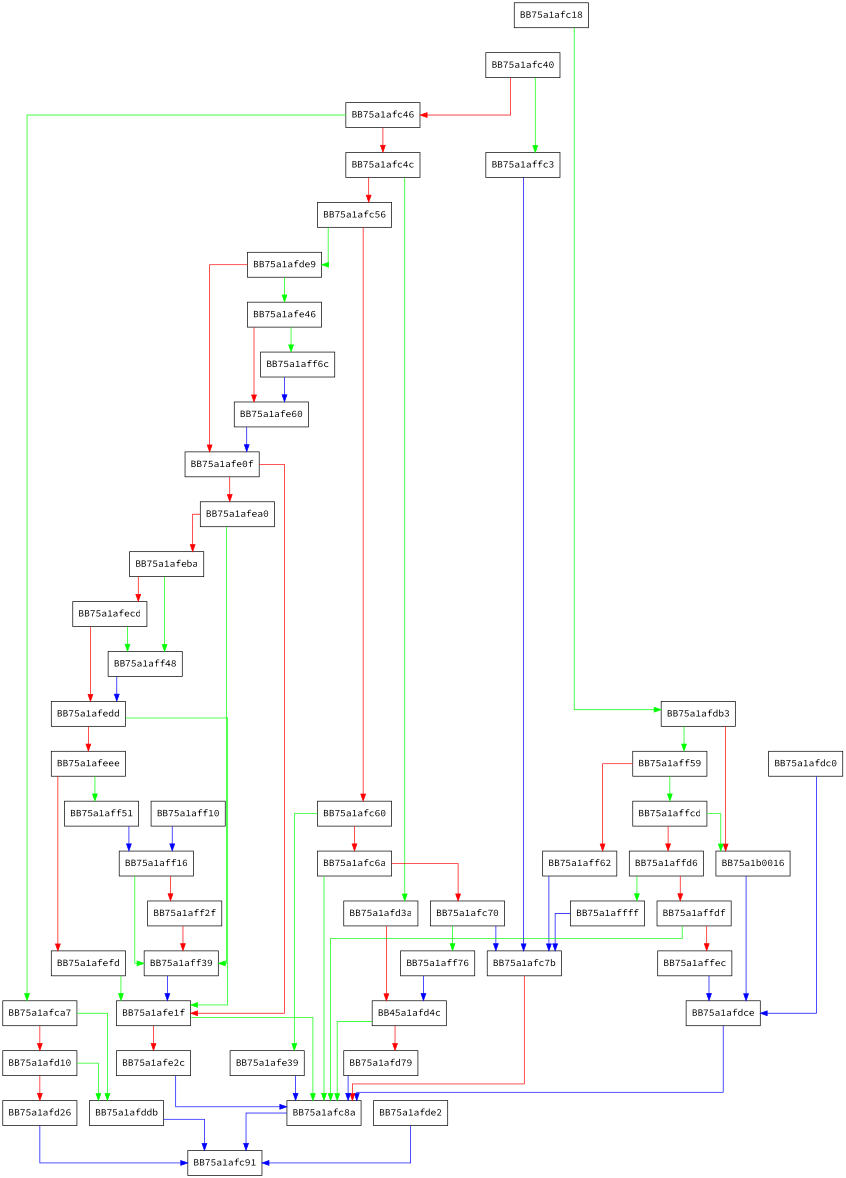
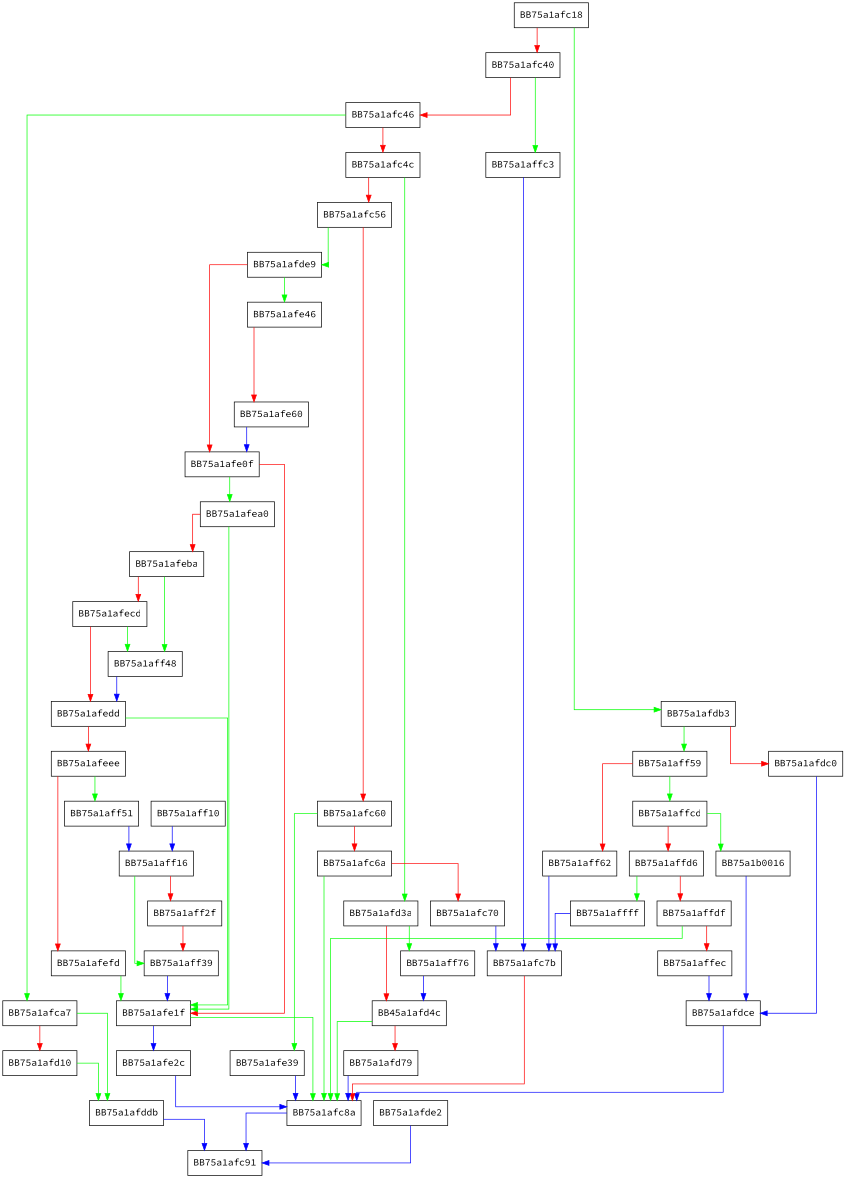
  digraph {
    fontname="Source Code Pro"
    splines=ortho
    node [fontname="Source Code Pro" shape=box]
    edge [color=red fontname="Source Code Pro"]
    BB75a1afc18
    BB75a1afdb3
    BB75a1afc40
    BB75a1aff59
    BB75a1afdc0
    BB75a1affc3
    BB75a1afc46
    BB75a1affcd
    BB75a1aff62
    BB75a1afdce
    BB75a1afc7b
    BB75a1afca7
    BB75a1afc4c
    BB75a1afc8a
    BB75a1afddb
    BB75a1afd10
    BB75a1afd3a
    BB75a1afc56
    BB75a1afc91
-   BB75a1afd26
    BB75a1aff76
    n22 [label=BB45a1afd4c]
    BB75a1afde9
    BB75a1afc60
    BB75a1afd79
    BB75a1afe46
    BB75a1afe0f
    BB75a1afe39
    BB75a1afc6a
-   BB75a1aff6c
    BB75a1afe60
    BB75a1afea0
    BB75a1afe1f
    BB75a1afc70
    BB75a1afde2
    BB75a1b0016
    BB75a1affd6
    BB75a1afeba
    BB75a1afe2c
    BB75a1aff48
    BB75a1afecd
    BB75a1afedd
    BB75a1afeee
    BB75a1aff51
    BB75a1afefd
    BB75a1aff16
    BB75a1aff39
    BB75a1aff2f
    BB75a1aff10
    BB75a1affff
    BB75a1affdf
    BB75a1affec
    BB75a1afc18 -> BB75a1afdb3 [color=green]
+   BB75a1afc18 -> BB75a1afc40
    BB75a1afdb3 -> BB75a1aff59 [color=green]
-   BB75a1afdb3 -> BB75a1b0016
+   BB75a1afdb3 -> BB75a1afdc0
    BB75a1afc40 -> BB75a1affc3 [color=green]
    BB75a1afc40 -> BB75a1afc46
    BB75a1aff59 -> BB75a1affcd [color=green]
    BB75a1aff59 -> BB75a1aff62
    BB75a1afdc0 -> BB75a1afdce [color=blue]
    BB75a1affc3 -> BB75a1afc7b [color=blue]
    BB75a1afc46 -> BB75a1afca7 [color=green]
    BB75a1afc46 -> BB75a1afc4c
    BB75a1affcd -> BB75a1b0016 [color=green]
    BB75a1affcd -> BB75a1affd6
    BB75a1aff62 -> BB75a1afc7b [color=blue]
    BB75a1afdce -> BB75a1afc8a [color=blue]
    BB75a1afc7b -> BB75a1afc8a
    BB75a1afca7 -> BB75a1afddb [color=green]
    BB75a1afca7 -> BB75a1afd10
    BB75a1afc4c -> BB75a1afd3a [color=green]
    BB75a1afc4c -> BB75a1afc56
    BB75a1afc8a -> BB75a1afc91 [color=blue]
    BB75a1afddb -> BB75a1afc91 [color=blue]
    BB75a1afd10 -> BB75a1afddb [color=green]
-   BB75a1afd10 -> BB75a1afd26
-   BB75a1afc70 -> BB75a1aff76 [color=green]
+   BB75a1afd3a -> BB75a1aff76 [color=green]
    BB75a1afd3a -> n22
    BB75a1afc56 -> BB75a1afde9 [color=green]
    BB75a1afc56 -> BB75a1afc60
-   BB75a1afd26 -> BB75a1afc91 [color=blue]
    BB75a1aff76 -> n22 [color=blue]
    n22 -> BB75a1afc8a [color=green]
    n22 -> BB75a1afd79
    BB75a1afde9 -> BB75a1afe46 [color=green]
    BB75a1afde9 -> BB75a1afe0f
    BB75a1afc60 -> BB75a1afe39 [color=green]
    BB75a1afc60 -> BB75a1afc6a
    BB75a1afd79 -> BB75a1afc8a [color=blue]
-   BB75a1afe46 -> BB75a1aff6c [color=green]
    BB75a1afe46 -> BB75a1afe60
-   BB75a1afe0f -> BB75a1afea0
+   BB75a1afe0f -> BB75a1afea0 [color=green]
    BB75a1afe0f -> BB75a1afe1f
    BB75a1afe39 -> BB75a1afc8a [color=blue]
    BB75a1afc6a -> BB75a1afc8a [color=green]
    BB75a1afc6a -> BB75a1afc70
-   BB75a1aff6c -> BB75a1afe60 [color=blue]
    BB75a1afe60 -> BB75a1afe0f [color=blue]
-   BB75a1afea0 -> BB75a1aff39 [color=green]
+   BB75a1afea0 -> BB75a1afe1f [color=green]
    BB75a1afea0 -> BB75a1afeba
    BB75a1afe1f -> BB75a1afc8a [color=green]
-   BB75a1afe1f -> BB75a1afe2c
+   BB75a1afe1f -> BB75a1afe2c [color=blue]
    BB75a1afc70 -> BB75a1afc7b [color=blue]
    BB75a1afde2 -> BB75a1afc91 [color=blue]
    BB75a1b0016 -> BB75a1afdce [color=blue]
    BB75a1affd6 -> BB75a1affff [color=green]
    BB75a1affd6 -> BB75a1affdf
    BB75a1afeba -> BB75a1aff48 [color=green]
    BB75a1afeba -> BB75a1afecd
    BB75a1afe2c -> BB75a1afc8a [color=blue]
    BB75a1aff48 -> BB75a1afedd [color=blue]
    BB75a1afecd -> BB75a1aff48 [color=green]
    BB75a1afecd -> BB75a1afedd
    BB75a1afedd -> BB75a1afe1f [color=green]
    BB75a1afedd -> BB75a1afeee
    BB75a1afeee -> BB75a1aff51 [color=green]
    BB75a1afeee -> BB75a1afefd
    BB75a1aff51 -> BB75a1aff16 [color=blue]
    BB75a1afefd -> BB75a1afe1f [color=green]
    BB75a1aff16 -> BB75a1aff39 [color=green]
    BB75a1aff16 -> BB75a1aff2f
    BB75a1aff39 -> BB75a1afe1f [color=blue]
    BB75a1aff2f -> BB75a1aff39
    BB75a1aff10 -> BB75a1aff16 [color=blue]
    BB75a1affff -> BB75a1afc7b [color=blue]
    BB75a1affdf -> BB75a1afc8a [color=green]
    BB75a1affdf -> BB75a1affec
    BB75a1affec -> BB75a1afdce [color=blue]
  }
